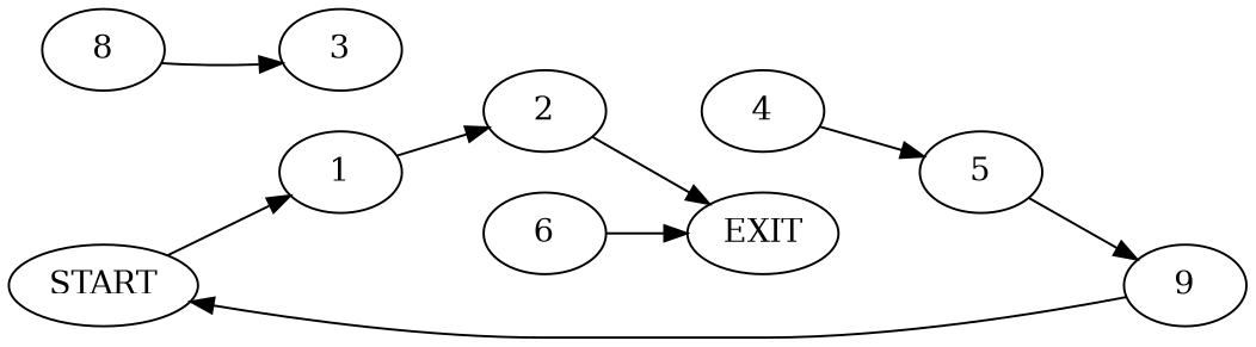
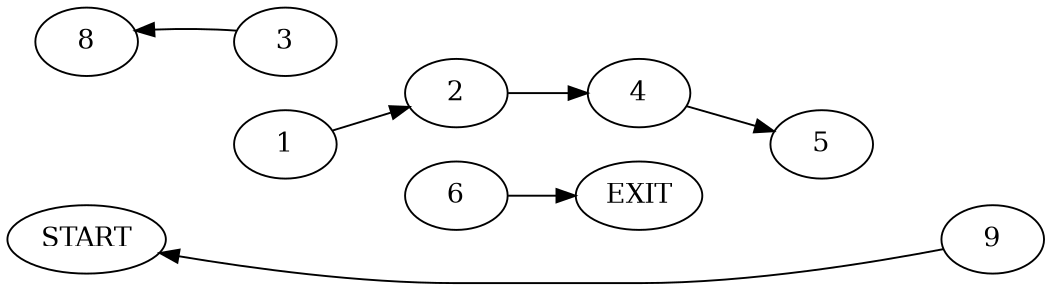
  digraph {
    rankdir=LR
    n1 [label=START]
    1
    2
    4
    5
    n6 [label=EXIT]
    6
    9
    8
    3
-   n1 -> 1
    1 -> 2
-   2 -> n6
+   2 -> 4
    4 -> 5
-   5 -> 9
    6 -> n6
    9 -> n1
-   8 -> 3
+   3 -> 8
  }
